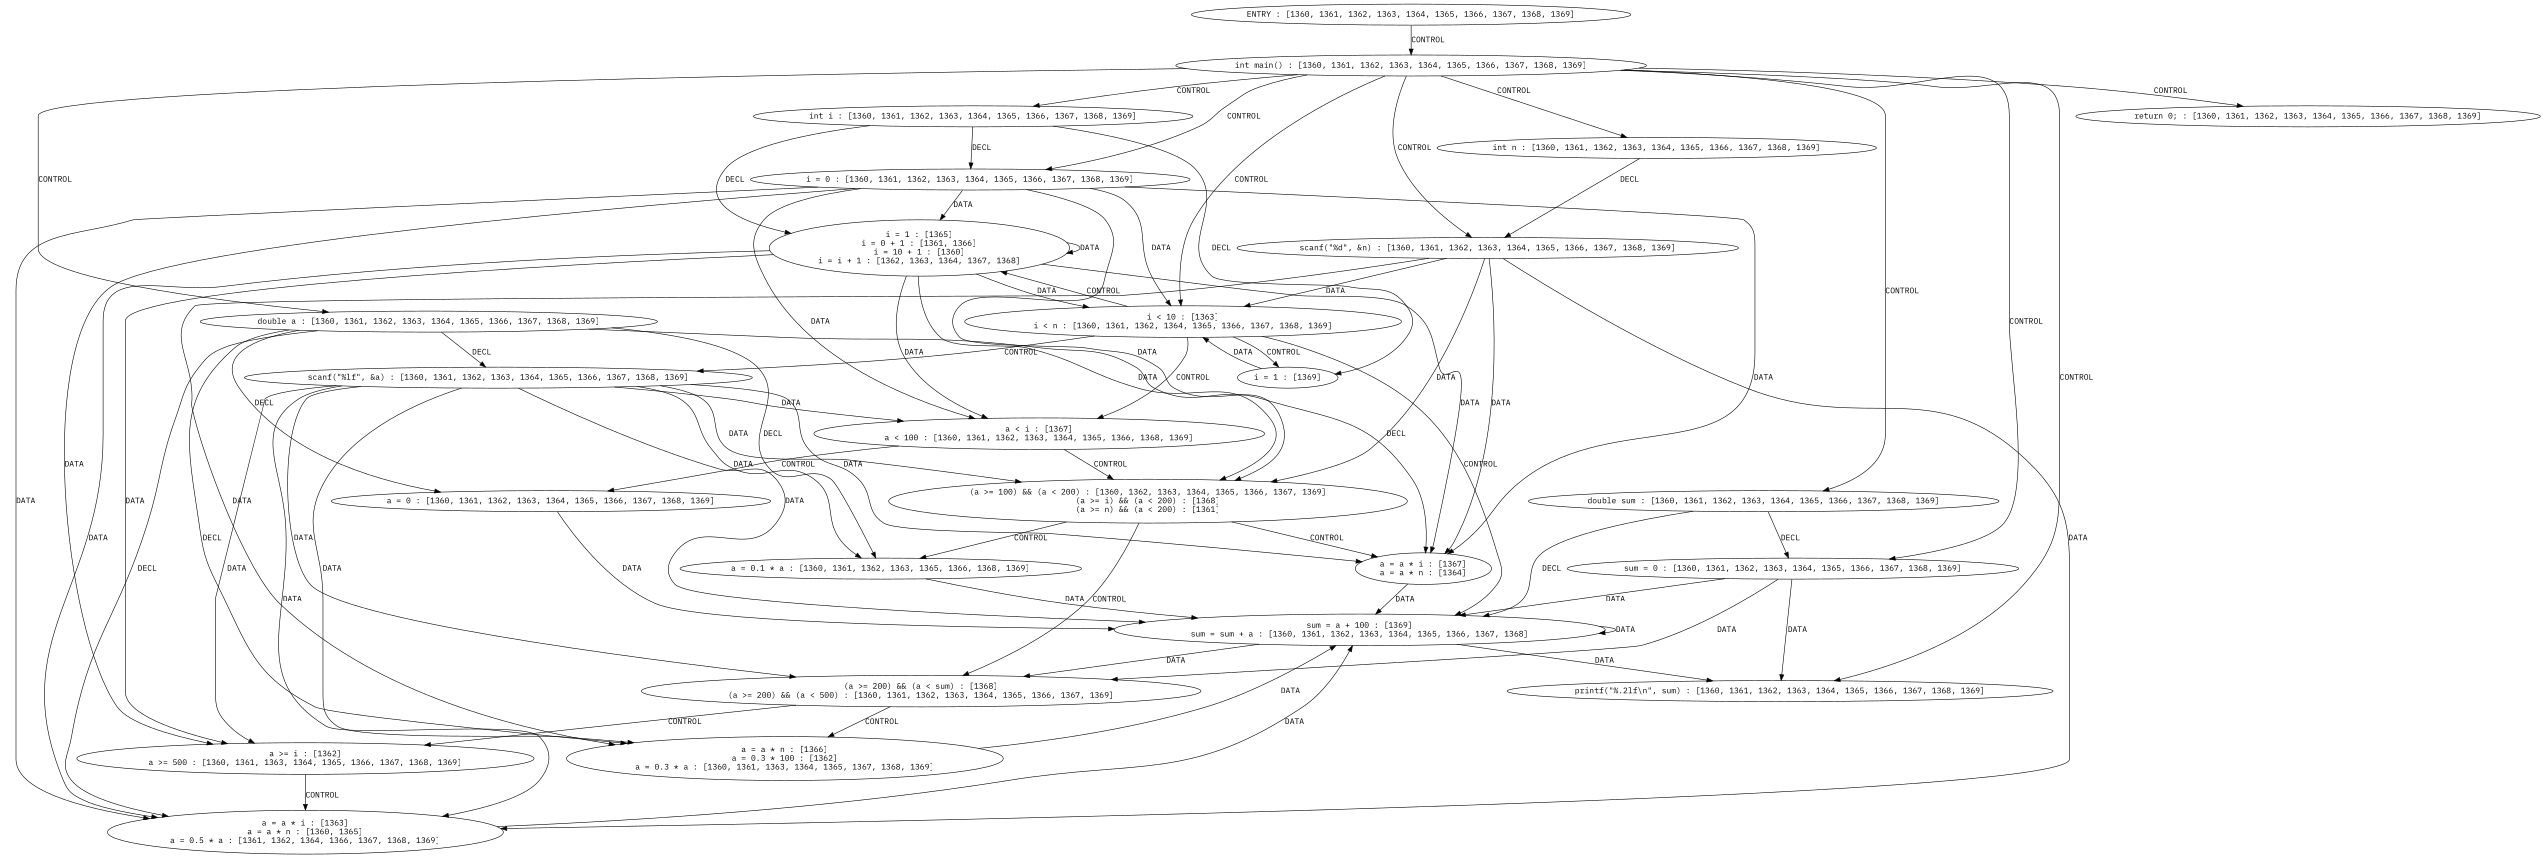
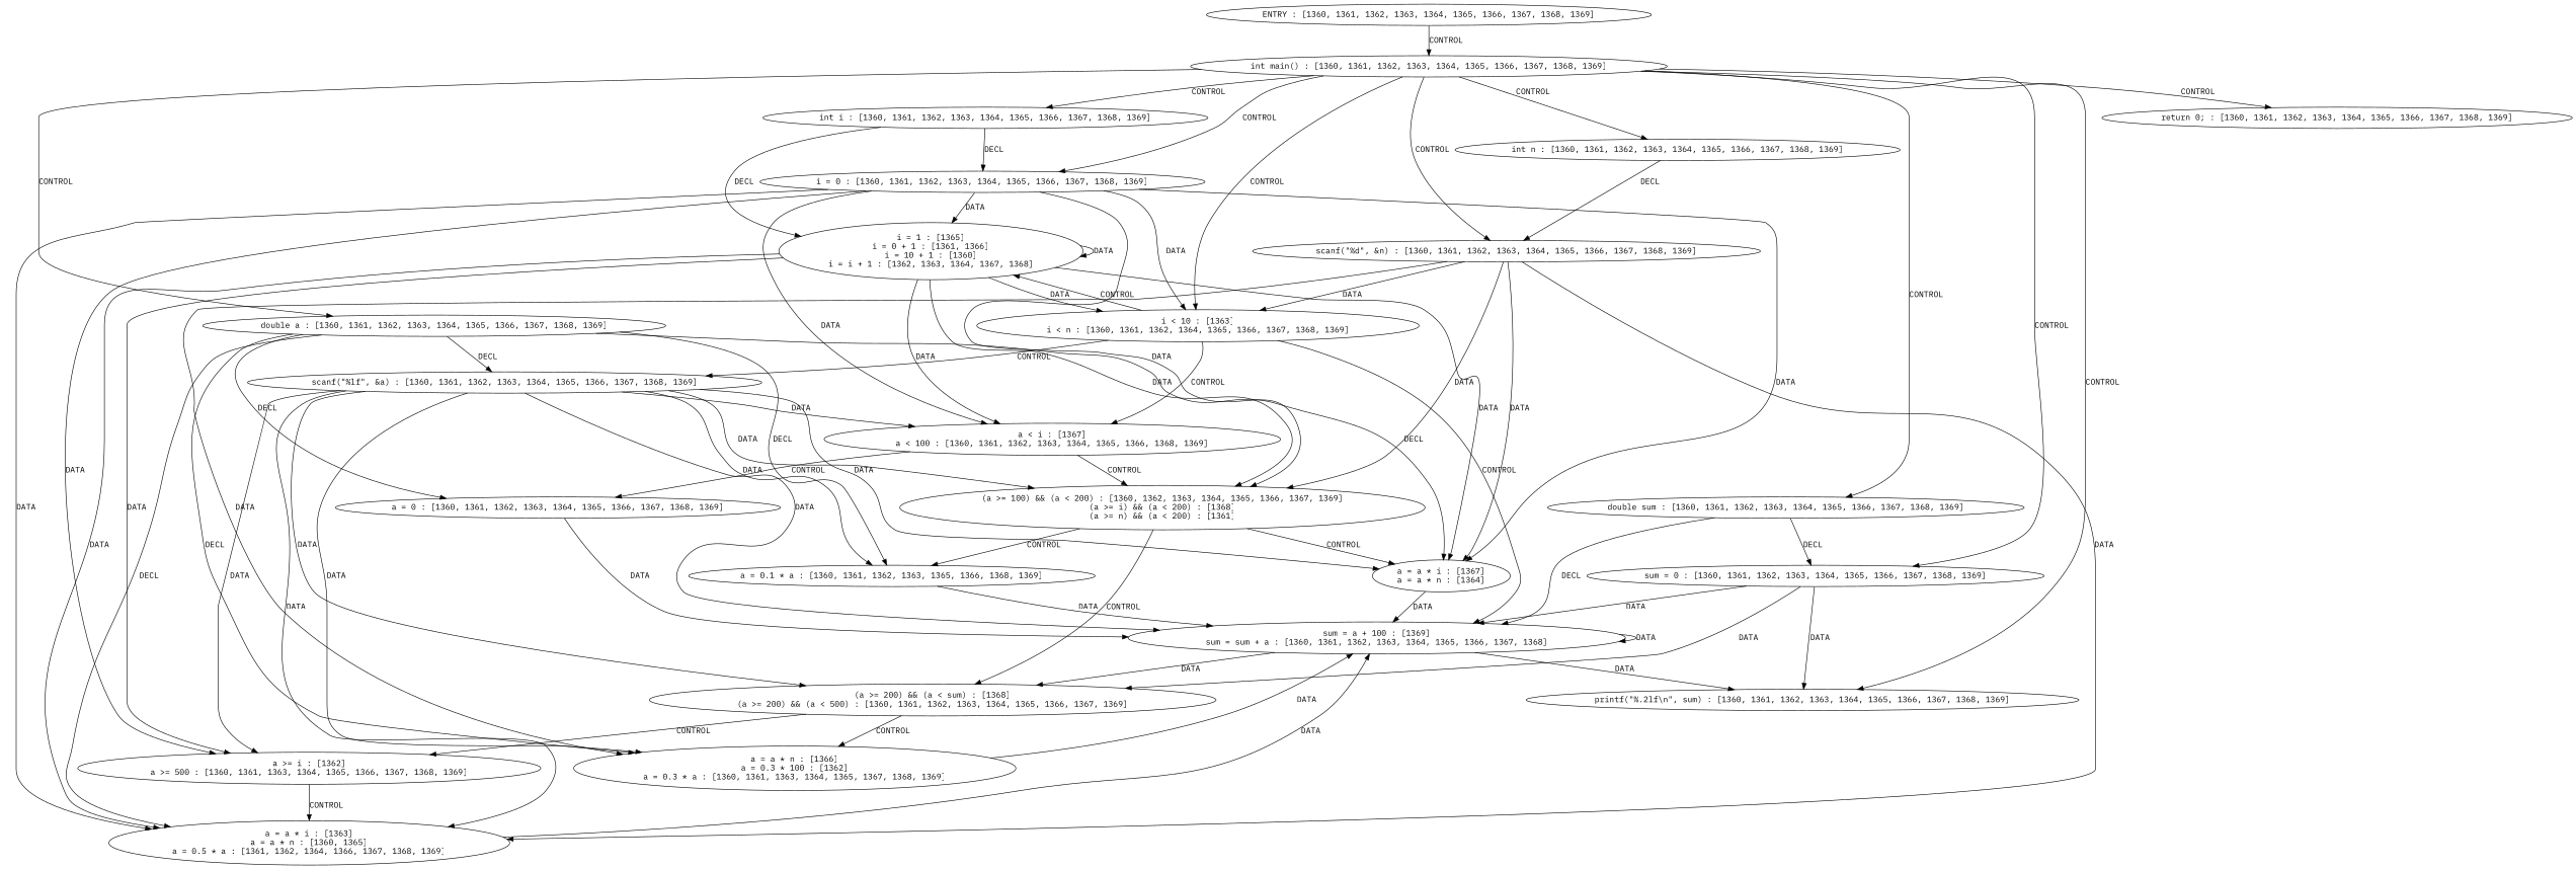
  digraph {
    fontname="IBM Plex Mono"
    node [fontname="IBM Plex Mono"]
    edge [fontname="IBM Plex Mono"]
    n1 [label="printf(\"%.2lf\\n\", sum) : [1360, 1361, 1362, 1363, 1364, 1365, 1366, 1367, 1368, 1369]\n"]
    n2 [label="scanf(\"%lf\", &a) : [1360, 1361, 1362, 1363, 1364, 1365, 1366, 1367, 1368, 1369]\n"]
    n3 [label="a = a * i : [1363]\na = a * n : [1360, 1365]\na = 0.5 * a : [1361, 1362, 1364, 1366, 1367, 1368, 1369]\n"]
    n4 [label="a = a * n : [1366]\na = 0.3 * 100 : [1362]\na = 0.3 * a : [1360, 1361, 1363, 1364, 1365, 1367, 1368, 1369]\n"]
    n5 [label="a = a * i : [1367]\na = a * n : [1364]\n"]
    n6 [label="sum = a + 100 : [1369]\nsum = sum + a : [1360, 1361, 1362, 1363, 1364, 1365, 1366, 1367, 1368]\n"]
    n7 [label="a = 0.1 * a : [1360, 1361, 1362, 1363, 1365, 1366, 1368, 1369]\n"]
    n8 [label="(a >= 200) && (a < sum) : [1368]\n(a >= 200) && (a < 500) : [1360, 1361, 1362, 1363, 1364, 1365, 1366, 1367, 1369]\n"]
    n9 [label="a < i : [1367]\na < 100 : [1360, 1361, 1362, 1363, 1364, 1365, 1366, 1368, 1369]\n"]
    n10 [label="a >= i : [1362]\na >= 500 : [1360, 1361, 1363, 1364, 1365, 1366, 1367, 1368, 1369]\n"]
    n11 [label="(a >= 100) && (a < 200) : [1360, 1362, 1363, 1364, 1365, 1366, 1367, 1369]\n(a >= i) && (a < 200) : [1368]\n(a >= n) && (a < 200) : [1361]\n"]
    n12 [label="scanf(\"%d\", &n) : [1360, 1361, 1362, 1363, 1364, 1365, 1366, 1367, 1368, 1369]\n"]
    n13 [label="i < 10 : [1363]\ni < n : [1360, 1361, 1362, 1364, 1365, 1366, 1367, 1368, 1369]\n"]
    n14 [label="ENTRY : [1360, 1361, 1362, 1363, 1364, 1365, 1366, 1367, 1368, 1369]\n"]
    n15 [label="int main() : [1360, 1361, 1362, 1363, 1364, 1365, 1366, 1367, 1368, 1369]\n"]
    n16 [label="int n : [1360, 1361, 1362, 1363, 1364, 1365, 1366, 1367, 1368, 1369]\n"]
    n17 [label="int i : [1360, 1361, 1362, 1363, 1364, 1365, 1366, 1367, 1368, 1369]\n"]
    n18 [label="i = 1 : [1365]\ni = 0 + 1 : [1361, 1366]\ni = 10 + 1 : [1360]\ni = i + 1 : [1362, 1363, 1364, 1367, 1368]\n"]
-   n19 [label="i = 1 : [1369]\n"]
    n20 [label="i = 0 : [1360, 1361, 1362, 1363, 1364, 1365, 1366, 1367, 1368, 1369]\n"]
    n21 [label="double a : [1360, 1361, 1362, 1363, 1364, 1365, 1366, 1367, 1368, 1369]\n"]
    n22 [label="a = 0 : [1360, 1361, 1362, 1363, 1364, 1365, 1366, 1367, 1368, 1369]\n"]
    n23 [label="double sum : [1360, 1361, 1362, 1363, 1364, 1365, 1366, 1367, 1368, 1369]\n"]
    n24 [label="sum = 0 : [1360, 1361, 1362, 1363, 1364, 1365, 1366, 1367, 1368, 1369]\n"]
    n25 [label="return 0; : [1360, 1361, 1362, 1363, 1364, 1365, 1366, 1367, 1368, 1369]\n"]
    n2 -> n3 [label=DATA]
    n2 -> n4 [label=DATA]
    n2 -> n5 [label=DATA]
    n2 -> n6 [label=DATA]
    n2 -> n7 [label=DATA]
    n2 -> n8 [label=DATA]
    n2 -> n9 [label=DATA]
    n2 -> n10 [label=DATA]
    n2 -> n11 [label=DATA]
    n3 -> n6 [label=DATA]
    n4 -> n6 [label=DATA]
    n5 -> n6 [label=DATA]
    n6 -> n1 [label=DATA]
    n6 -> n6 [label=DATA]
    n6 -> n8 [label=DATA]
    n7 -> n6 [label=DATA]
    n8 -> n4 [label=CONTROL]
    n8 -> n10 [label=CONTROL]
    n9 -> n11 [label=CONTROL]
    n9 -> n22 [label=CONTROL]
    n10 -> n3 [label=CONTROL]
    n11 -> n5 [label=CONTROL]
    n11 -> n7 [label=CONTROL]
    n11 -> n8 [label=CONTROL]
    n12 -> n3 [label=DATA]
    n12 -> n4 [label=DATA]
    n12 -> n5 [label=DATA]
    n12 -> n11 [label=DATA]
    n12 -> n13 [label=DATA]
    n13 -> n2 [label=CONTROL]
    n13 -> n6 [label=CONTROL]
    n13 -> n9 [label=CONTROL]
    n13 -> n18 [label=CONTROL]
-   n13 -> n19 [label=CONTROL]
    n14 -> n15 [label=CONTROL]
    n15 -> n1 [label=CONTROL]
    n15 -> n12 [label=CONTROL]
    n15 -> n13 [label=CONTROL]
    n15 -> n16 [label=CONTROL]
    n15 -> n17 [label=CONTROL]
    n15 -> n20 [label=CONTROL]
    n15 -> n21 [label=CONTROL]
    n15 -> n23 [label=CONTROL]
    n15 -> n24 [label=CONTROL]
    n15 -> n25 [label=CONTROL]
    n16 -> n12 [label=DECL]
    n17 -> n18 [label=DECL]
-   n17 -> n19 [label=DECL]
    n17 -> n20 [label=DECL]
    n18 -> n3 [label=DATA]
    n18 -> n5 [label=DATA]
    n18 -> n9 [label=DATA]
    n18 -> n10 [label=DATA]
    n18 -> n11 [label=DATA]
    n18 -> n13 [label=DATA]
    n18 -> n18 [label=DATA]
-   n19 -> n13 [label=DATA]
    n20 -> n3 [label=DATA]
    n20 -> n5 [label=DATA]
    n20 -> n9 [label=DATA]
    n20 -> n10 [label=DATA]
    n20 -> n11 [label=DATA]
    n20 -> n13 [label=DATA]
    n20 -> n18 [label=DATA]
    n21 -> n2 [label=DECL]
    n21 -> n3 [label=DECL]
    n21 -> n4 [label=DECL]
    n21 -> n5 [label=DECL]
    n21 -> n7 [label=DECL]
    n21 -> n22 [label=DECL]
    n22 -> n6 [label=DATA]
    n23 -> n6 [label=DECL]
    n23 -> n24 [label=DECL]
    n24 -> n1 [label=DATA]
    n24 -> n6 [label=DATA]
    n24 -> n8 [label=DATA]
  }
